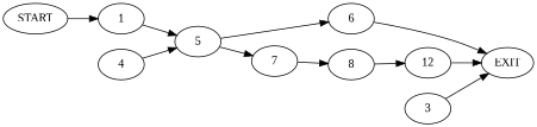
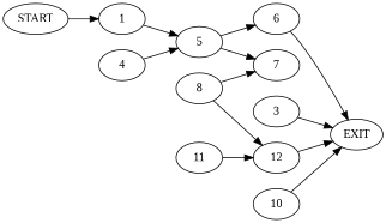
  digraph {
    fontname="Liberation Serif"
    rankdir=LR
    node [fontname="Liberation Serif"]
    edge [fontname="Liberation Serif"]
    n1 [label=START]
    1
    5
    6
    7
    n6 [label=EXIT]
    3
    4
    8
    12
+   10
+   11
    n1 -> 1
    1 -> 5
    5 -> 6
    5 -> 7
    6 -> n6
-   7 -> 8
+   8 -> 7
    3 -> n6
    4 -> 5
    8 -> 12
    12 -> n6
+   10 -> n6
+   11 -> 12
  }
